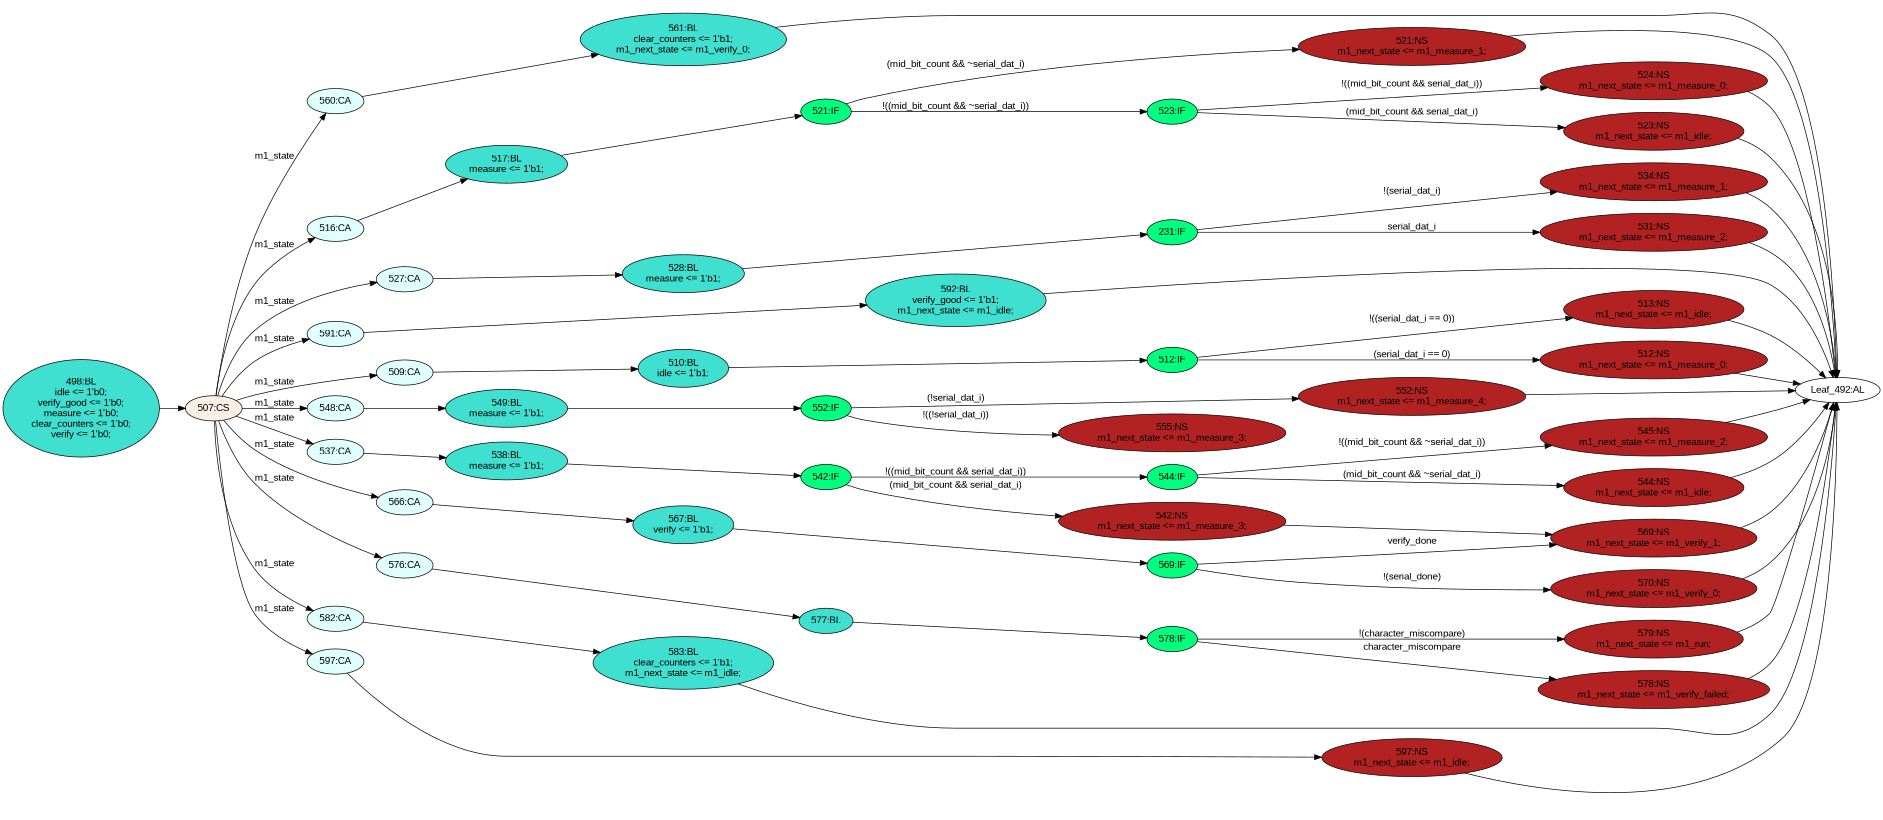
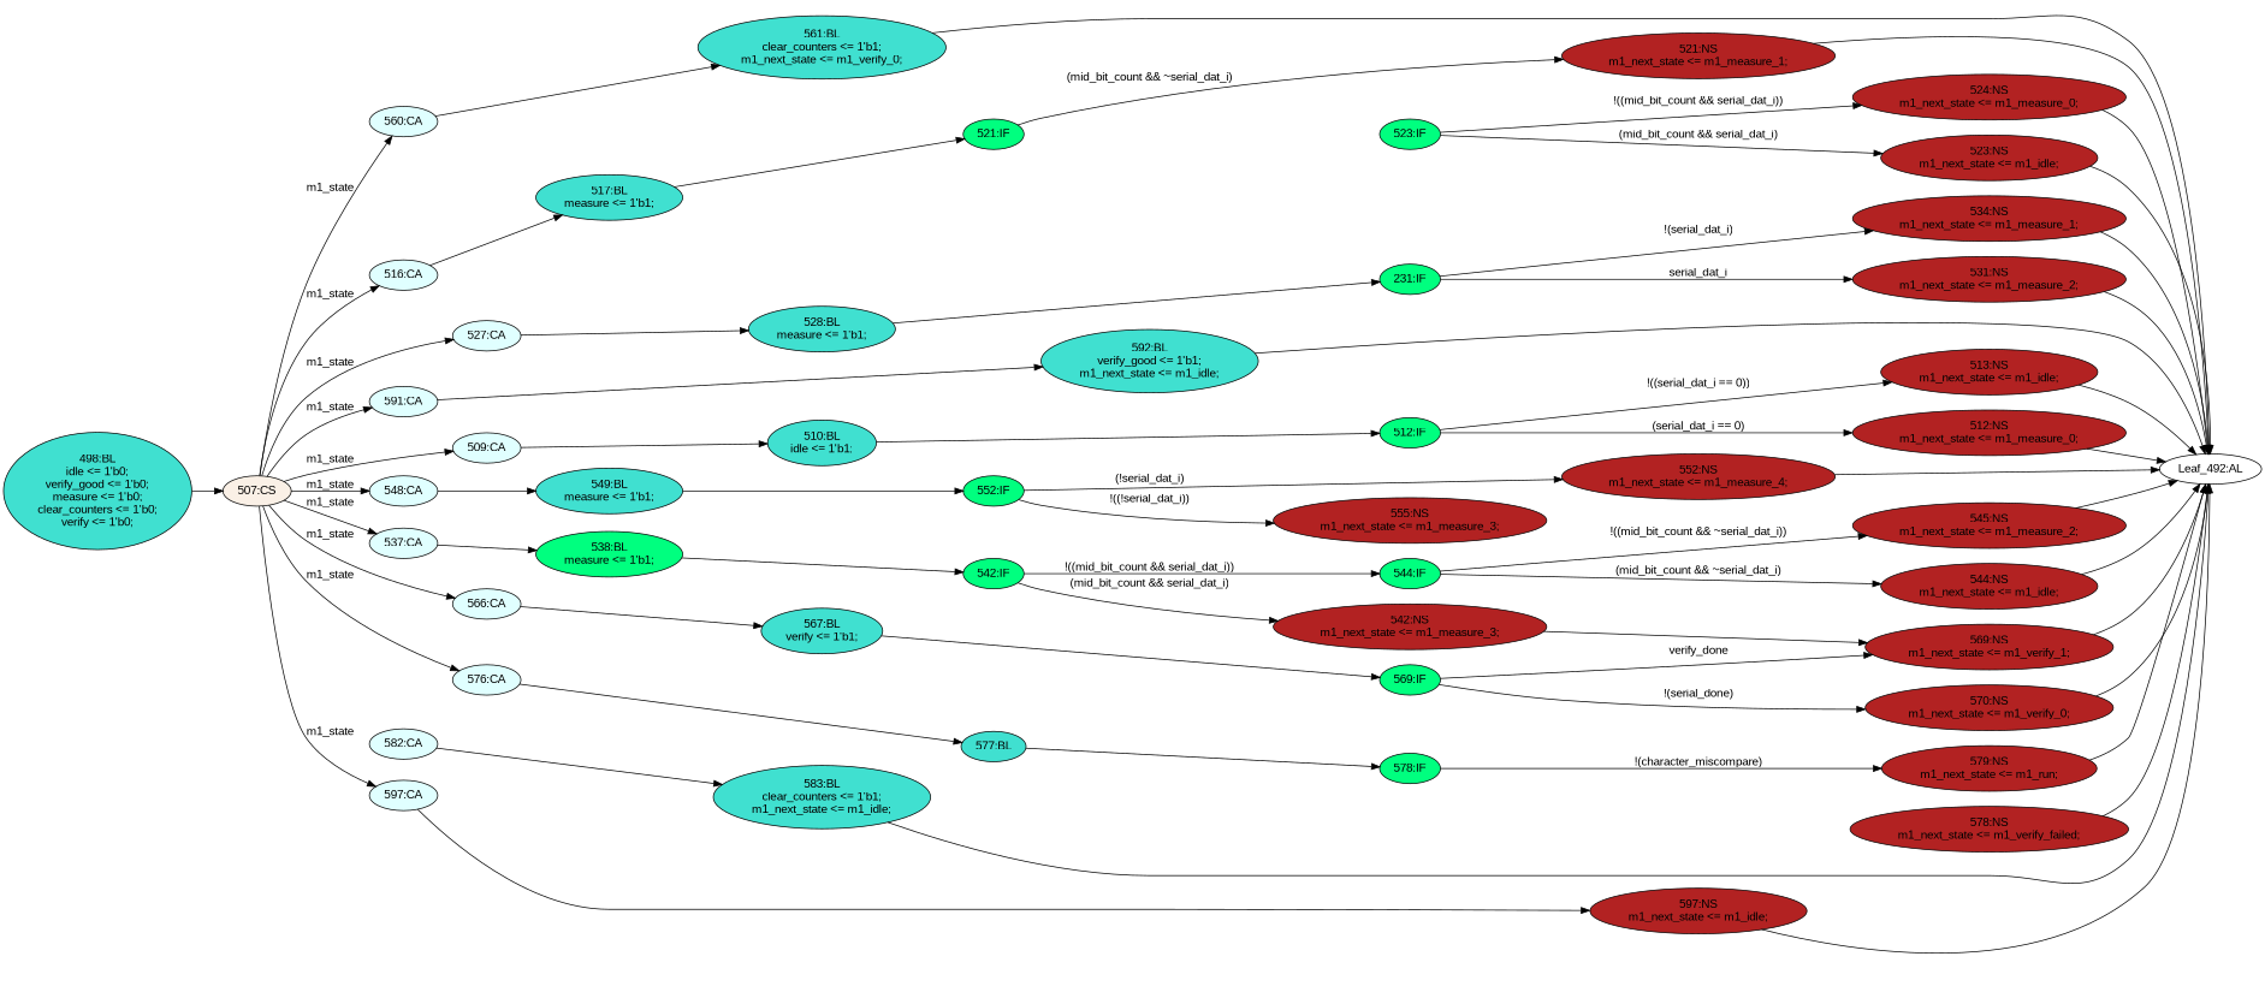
  strict digraph {
    fontname="Liberation Sans"
    rankdir=LR
    node [fillcolor=firebrick fontname="Liberation Sans" statements="[]" style=filled typ=NonblockingSubstitution]
    edge [cond="[]" fontname="Liberation Sans" lineno=None]
    n1 [ast="<pyverilog.vparser.ast.Block object at 0x7f19debeba90>" fillcolor=turquoise label="561:BL\nclear_counters <= 1'b1;\nm1_next_state <= m1_verify_0;" statements="[<pyverilog.vparser.ast.NonblockingSubstitution object at 0x7f19debeb790>, <pyverilog.vparser.ast.NonblockingSubstitution object at 0x7f19debeb910>]" typ=Block]
    n2 [def_var="['verify', 'm1_next_state', 'clear_counters', 'idle', 'measure', 'verify_good']" label="Leaf_492:AL" fillcolor="" statements="" style="" typ=""]
    n3 [ast="<pyverilog.vparser.ast.IfStatement object at 0x7f19debebad0>" fillcolor=springgreen label="521:IF" typ=IfStatement]
    n4 [ast="<pyverilog.vparser.ast.IfStatement object at 0x7f19debebb10>" fillcolor=springgreen label="523:IF" typ=IfStatement]
    n5 [ast="<pyverilog.vparser.ast.NonblockingSubstitution object at 0x7f19debebfd0>" label="521:NS\nm1_next_state <= m1_measure_1;" statements="[<pyverilog.vparser.ast.NonblockingSubstitution object at 0x7f19debebfd0>]"]
    n6 [ast="<pyverilog.vparser.ast.NonblockingSubstitution object at 0x7f19debebb50>" label="524:NS\nm1_next_state <= m1_measure_0;" statements="[<pyverilog.vparser.ast.NonblockingSubstitution object at 0x7f19debebb50>]"]
    n7 [ast="<pyverilog.vparser.ast.NonblockingSubstitution object at 0x7f19debebd10>" label="523:NS\nm1_next_state <= m1_idle;" statements="[<pyverilog.vparser.ast.NonblockingSubstitution object at 0x7f19debebd10>]"]
    n8 [ast="<pyverilog.vparser.ast.NonblockingSubstitution object at 0x7f19debec2d0>" label="534:NS\nm1_next_state <= m1_measure_1;" statements="[<pyverilog.vparser.ast.NonblockingSubstitution object at 0x7f19debec2d0>]"]
    n9 [ast="<pyverilog.vparser.ast.Block object at 0x7f19debec750>" fillcolor=turquoise label="592:BL\nverify_good <= 1'b1;\nm1_next_state <= m1_idle;" statements="[<pyverilog.vparser.ast.NonblockingSubstitution object at 0x7f19debec490>, <pyverilog.vparser.ast.NonblockingSubstitution object at 0x7f19debec5d0>]" typ=Block]
    n10 [ast="<pyverilog.vparser.ast.Block object at 0x7f19debec8d0>" fillcolor=turquoise label="528:BL\nmeasure <= 1'b1;" statements="[<pyverilog.vparser.ast.NonblockingSubstitution object at 0x7f19debec790>]" typ=Block]
    n11 [ast="<pyverilog.vparser.ast.IfStatement object at 0x7f19debec910>" fillcolor=springgreen label="231:IF" typ=IfStatement]
    n12 [ast="<pyverilog.vparser.ast.NonblockingSubstitution object at 0x7f19debec950>" label="531:NS\nm1_next_state <= m1_measure_2;" statements="[<pyverilog.vparser.ast.NonblockingSubstitution object at 0x7f19debec950>]"]
    n13 [ast="<pyverilog.vparser.ast.NonblockingSubstitution object at 0x7f19debeddd0>" label="545:NS\nm1_next_state <= m1_measure_2;" statements="[<pyverilog.vparser.ast.NonblockingSubstitution object at 0x7f19debeddd0>]"]
    n14 [ast="<pyverilog.vparser.ast.Case object at 0x7f19debecb90>" fillcolor=lightcyan label="509:CA" typ=Case]
    n15 [ast="<pyverilog.vparser.ast.Block object at 0x7f19debecc10>" fillcolor=turquoise label="510:BL\nidle <= 1'b1;" statements="[<pyverilog.vparser.ast.NonblockingSubstitution object at 0x7f19debecc50>]" typ=Block]
    n16 [ast="<pyverilog.vparser.ast.IfStatement object at 0x7f19debecd90>" fillcolor=springgreen label="512:IF" typ=IfStatement]
    n17 [ast="<pyverilog.vparser.ast.NonblockingSubstitution object at 0x7f19debecdd0>" label="513:NS\nm1_next_state <= m1_idle;" statements="[<pyverilog.vparser.ast.NonblockingSubstitution object at 0x7f19debecdd0>]"]
    n18 [ast="<pyverilog.vparser.ast.NonblockingSubstitution object at 0x7f19debecf50>" label="512:NS\nm1_next_state <= m1_measure_0;" statements="[<pyverilog.vparser.ast.NonblockingSubstitution object at 0x7f19debecf50>]"]
    n19 [ast="<pyverilog.vparser.ast.Block object at 0x7f19debed390>" fillcolor=turquoise label="549:BL\nmeasure <= 1'b1;" statements="[<pyverilog.vparser.ast.NonblockingSubstitution object at 0x7f19debed250>]" typ=Block]
    n20 [ast="<pyverilog.vparser.ast.IfStatement object at 0x7f19debed3d0>" fillcolor=springgreen label="552:IF" typ=IfStatement]
    n21 [ast="<pyverilog.vparser.ast.NonblockingSubstitution object at 0x7f19debed410>" label="555:NS\nm1_next_state <= m1_measure_3;" statements="[<pyverilog.vparser.ast.NonblockingSubstitution object at 0x7f19debed410>]"]
    n22 [ast="<pyverilog.vparser.ast.NonblockingSubstitution object at 0x7f19debed5d0>" label="552:NS\nm1_next_state <= m1_measure_4;" statements="[<pyverilog.vparser.ast.NonblockingSubstitution object at 0x7f19debed5d0>]"]
    n23 [ast="<pyverilog.vparser.ast.Case object at 0x7f19debed850>" fillcolor=lightcyan label="548:CA" typ=Case]
    n24 [ast="<pyverilog.vparser.ast.Block object at 0x7f19debed910>" fillcolor=turquoise label="577:BL" typ=Block]
    n25 [ast="<pyverilog.vparser.ast.IfStatement object at 0x7f19debed950>" fillcolor=springgreen label="578:IF" typ=IfStatement]
    n26 [ast="<pyverilog.vparser.ast.NonblockingSubstitution object at 0x7f19debed990>" label="579:NS\nm1_next_state <= m1_run;" statements="[<pyverilog.vparser.ast.NonblockingSubstitution object at 0x7f19debed990>]"]
    n27 [ast="<pyverilog.vparser.ast.NonblockingSubstitution object at 0x7f19debedb10>" label="578:NS\nm1_next_state <= m1_verify_failed;" statements="[<pyverilog.vparser.ast.NonblockingSubstitution object at 0x7f19debedb10>]"]
    n28 [ast="<pyverilog.vparser.ast.IfStatement object at 0x7f19debedd50>" fillcolor=springgreen label="542:IF" typ=IfStatement]
    n29 [ast="<pyverilog.vparser.ast.NonblockingSubstitution object at 0x7f19debf52d0>" label="542:NS\nm1_next_state <= m1_measure_3;" statements="[<pyverilog.vparser.ast.NonblockingSubstitution object at 0x7f19debf52d0>]"]
    n30 [ast="<pyverilog.vparser.ast.IfStatement object at 0x7f19debedd90>" fillcolor=springgreen label="544:IF" typ=IfStatement]
    n31 [ast="<pyverilog.vparser.ast.NonblockingSubstitution object at 0x7f19debfeb90>" label="569:NS\nm1_next_state <= m1_verify_1;" statements="[<pyverilog.vparser.ast.NonblockingSubstitution object at 0x7f19debfeb90>]"]
    n32 [ast="<pyverilog.vparser.ast.NonblockingSubstitution object at 0x7f19debedf90>" label="544:NS\nm1_next_state <= m1_idle;" statements="[<pyverilog.vparser.ast.NonblockingSubstitution object at 0x7f19debedf90>]"]
    n33 [ast="<pyverilog.vparser.ast.Block object at 0x7f19debf58d0>" fillcolor=turquoise label="583:BL\nclear_counters <= 1'b1;\nm1_next_state <= m1_idle;" statements="[<pyverilog.vparser.ast.NonblockingSubstitution object at 0x7f19debf55d0>, <pyverilog.vparser.ast.NonblockingSubstitution object at 0x7f19debf5750>]" typ=Block]
    n34 [ast="<pyverilog.vparser.ast.NonblockingSubstitution object at 0x7f19debf5910>" label="570:NS\nm1_next_state <= m1_verify_0;" statements="[<pyverilog.vparser.ast.NonblockingSubstitution object at 0x7f19debf5910>]"]
    n35 [ast="<pyverilog.vparser.ast.Case object at 0x7f19debf5a90>" fillcolor=lightcyan label="527:CA" typ=Case]
    n36 [ast="<pyverilog.vparser.ast.Case object at 0x7f19debf5b50>" fillcolor=lightcyan label="560:CA" typ=Case]
-   n37 [ast="<pyverilog.vparser.ast.Block object at 0x7f19debf5d50>" fillcolor=turquoise label="538:BL\nmeasure <= 1'b1;" statements="[<pyverilog.vparser.ast.NonblockingSubstitution object at 0x7f19debf5c10>]" typ=Block]
+   n37 [ast="<pyverilog.vparser.ast.Block object at 0x7f19debf5d50>" fillcolor=springgreen label="538:BL\nmeasure <= 1'b1;" statements="[<pyverilog.vparser.ast.NonblockingSubstitution object at 0x7f19debf5c10>]" typ=Block]
    n38 [ast="<pyverilog.vparser.ast.Block object at 0x7f19debfe450>" fillcolor=turquoise label="498:BL\nidle <= 1'b0;\nverify_good <= 1'b0;\nmeasure <= 1'b0;\nclear_counters <= 1'b0;\nverify <= 1'b0;" statements="[<pyverilog.vparser.ast.NonblockingSubstitution object at 0x7f19debf5d90>, <pyverilog.vparser.ast.NonblockingSubstitution object at 0x7f19debf5ed0>, <pyverilog.vparser.ast.NonblockingSubstitution object at 0x7f19debfe050>, <pyverilog.vparser.ast.NonblockingSubstitution object at 0x7f19debfe190>, <pyverilog.vparser.ast.NonblockingSubstitution object at 0x7f19debfe310>]" typ=Block]
    n39 [ast="<pyverilog.vparser.ast.CaseStatement object at 0x7f19debfe4d0>" fillcolor=linen label="507:CS" typ=CaseStatement]
    n40 [ast="<pyverilog.vparser.ast.Case object at 0x7f19debfe910>" fillcolor=lightcyan label="566:CA" typ=Case]
    n41 [ast="<pyverilog.vparser.ast.Case object at 0x7f19debfef10>" fillcolor=lightcyan label="591:CA" typ=Case]
    n42 [ast="<pyverilog.vparser.ast.Case object at 0x7f19debfefd0>" fillcolor=lightcyan label="597:CA" typ=Case]
    n43 [ast="<pyverilog.vparser.ast.Case object at 0x7f19debfed50>" fillcolor=lightcyan label="576:CA" typ=Case]
    n44 [ast="<pyverilog.vparser.ast.Case object at 0x7f19debfee10>" fillcolor=lightcyan label="582:CA" typ=Case]
    n45 [ast="<pyverilog.vparser.ast.Case object at 0x7f19debfe810>" fillcolor=lightcyan label="537:CA" typ=Case]
    n46 [ast="<pyverilog.vparser.ast.Case object at 0x7f19debfe590>" fillcolor=lightcyan label="516:CA" typ=Case]
    n47 [ast="<pyverilog.vparser.ast.Block object at 0x7f19debfe990>" fillcolor=turquoise label="567:BL\nverify <= 1'b1;" statements="[<pyverilog.vparser.ast.NonblockingSubstitution object at 0x7f19debfe9d0>]" typ=Block]
    n48 [ast="<pyverilog.vparser.ast.NonblockingSubstitution object at 0x7f19dec06050>" label="597:NS\nm1_next_state <= m1_idle;" statements="[<pyverilog.vparser.ast.NonblockingSubstitution object at 0x7f19dec06050>]"]
    n49 [ast="<pyverilog.vparser.ast.Block object at 0x7f19debfe650>" fillcolor=turquoise label="517:BL\nmeasure <= 1'b1;" statements="[<pyverilog.vparser.ast.NonblockingSubstitution object at 0x7f19debfe690>]" typ=Block]
    n50 [ast="<pyverilog.vparser.ast.IfStatement object at 0x7f19debfeb50>" fillcolor=springgreen label="569:IF" typ=IfStatement]
    n1 -> n2
-   n3 -> n4 [cond="['mid_bit_count', 'serial_dat_i']" label="!((mid_bit_count && ~serial_dat_i))" lineno=521]
    n3 -> n5 [cond="['mid_bit_count', 'serial_dat_i']" label="(mid_bit_count && ~serial_dat_i)" lineno=521]
    n4 -> n6 [cond="['mid_bit_count', 'serial_dat_i']" label="!((mid_bit_count && serial_dat_i))" lineno=523]
    n4 -> n7 [cond="['mid_bit_count', 'serial_dat_i']" label="(mid_bit_count && serial_dat_i)" lineno=523]
    n5 -> n2
    n6 -> n2
    n7 -> n2
    n8 -> n2
    n9 -> n2
    n10 -> n11
    n11 -> n8 [cond="['serial_dat_i']" label="!(serial_dat_i)" lineno=531]
    n11 -> n12 [cond="['serial_dat_i']" label=serial_dat_i lineno=531]
    n12 -> n2
    n13 -> n2
    n14 -> n15
    n15 -> n16
    n16 -> n17 [cond="['serial_dat_i']" label="!((serial_dat_i == 0))" lineno=512]
    n16 -> n18 [cond="['serial_dat_i']" label="(serial_dat_i == 0)" lineno=512]
    n17 -> n2
    n18 -> n2
    n19 -> n20
    n20 -> n21 [cond="['serial_dat_i']" label="!((!serial_dat_i))" lineno=552]
    n20 -> n22 [cond="['serial_dat_i']" label="(!serial_dat_i)" lineno=552]
    n22 -> n2
    n23 -> n19
    n24 -> n25
    n25 -> n26 [cond="['character_miscompare']" label="!(character_miscompare)" lineno=578]
-   n25 -> n27 [cond="['character_miscompare']" label=character_miscompare lineno=578]
    n26 -> n2
    n27 -> n2
    n28 -> n29 [cond="['mid_bit_count', 'serial_dat_i']" label="(mid_bit_count && serial_dat_i)" lineno=542]
    n28 -> n30 [cond="['mid_bit_count', 'serial_dat_i']" label="!((mid_bit_count && serial_dat_i))" lineno=542]
    n29 -> n31
    n30 -> n13 [cond="['mid_bit_count', 'serial_dat_i']" label="!((mid_bit_count && ~serial_dat_i))" lineno=544]
    n30 -> n32 [cond="['mid_bit_count', 'serial_dat_i']" label="(mid_bit_count && ~serial_dat_i)" lineno=544]
    n31 -> n2
    n32 -> n2
    n33 -> n2
    n34 -> n2
    n35 -> n10
    n36 -> n1
    n37 -> n28
    n38 -> n39
    n39 -> n14 [cond="['m1_state']" label=m1_state lineno=507]
    n39 -> n23 [cond="['m1_state']" label=m1_state lineno=507]
    n39 -> n35 [cond="['m1_state']" label=m1_state lineno=507]
    n39 -> n36 [cond="['m1_state']" label=m1_state lineno=507]
    n39 -> n40 [cond="['m1_state']" label=m1_state lineno=507]
    n39 -> n41 [cond="['m1_state']" label=m1_state lineno=507]
    n39 -> n42 [cond="['m1_state']" label=m1_state lineno=507]
    n39 -> n43 [cond="['m1_state']" label=m1_state lineno=507]
-   n39 -> n44 [cond="['m1_state']" label=m1_state lineno=507]
    n39 -> n45 [cond="['m1_state']" label=m1_state lineno=507]
    n39 -> n46 [cond="['m1_state']" label=m1_state lineno=507]
    n40 -> n47
    n41 -> n9
    n42 -> n48
    n43 -> n24
    n44 -> n33
    n45 -> n37
    n46 -> n49
    n47 -> n50
    n48 -> n2
    n49 -> n3
    n50 -> n31 [cond="['verify_done']" label=verify_done lineno=569]
    n50 -> n34 [cond="['verify_done']" label="!(serial_done)" lineno=569]
  }
